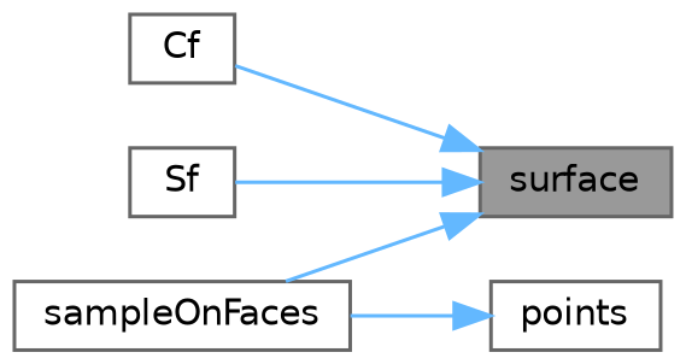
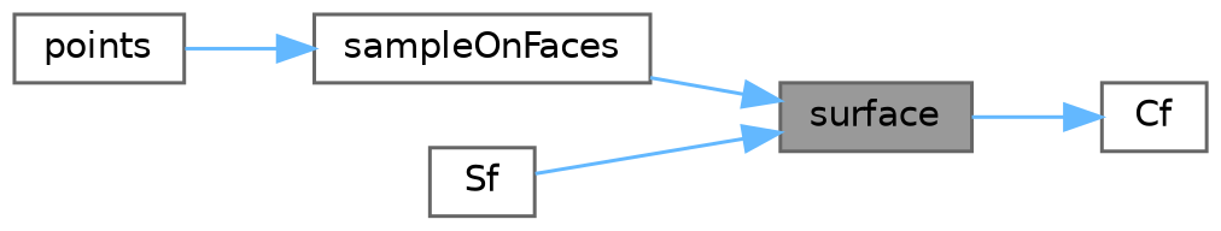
  digraph {
    rankdir=RL
    node [color=grey40 fillcolor=white fontname=Helvetica fontsize=10 shape=box style=filled]
    edge [color=steelblue1 dir=back fontname=Helvetica fontsize=10 labelfontname=Helvetica labelfontsize=10 style=solid]
    n1 [color=gray40 fillcolor=grey60 fontcolor=black height=0.2 label=surface width=0.4]
    n2 [height=0.2 label=Cf width=0.4]
    n3 [height=0.2 label=sampleOnFaces width=0.4]
    n4 [height=0.2 label=Sf width=0.4]
    n5 [height=0.2 label=points width=0.4]
-   n1 -> n2
+   n2 -> n1
    n1 -> n3
    n1 -> n4
-   n5 -> n3
+   n3 -> n5
  }
